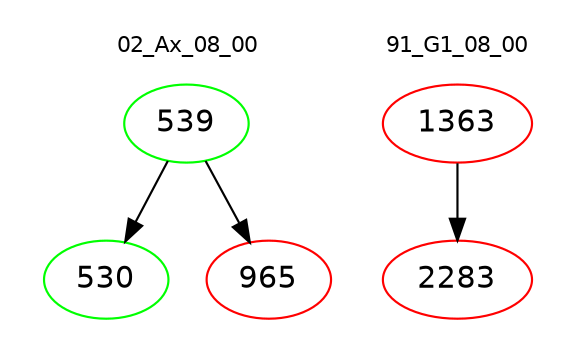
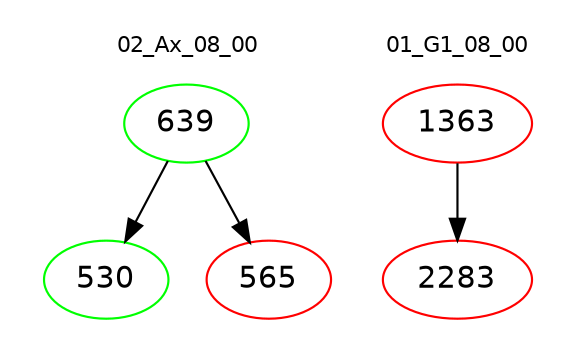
  digraph {
    fontname="DejaVu Sans"
    node [color=red fontname="DejaVu Sans"]
    edge [color=black fontname="DejaVu Sans"]
-   n1 [color=green label=539]
+   n1 [color=green label=639]
    n2 [color=green label=530]
-   n3 [label=965]
+   n3 [label=565]
    n4 [label=1363]
    n5 [label=2283]
    subgraph cluster_1 {
      color=white
      fontsize=10
      label="02_Ax_08_00"
      n1
      n2
      n3
    }
    subgraph cluster_2 {
      color=white
      fontsize=10
-     label="91_G1_08_00"
+     label="01_G1_08_00"
      n4
      n5
    }
    n1 -> n2
    n1 -> n3
    n4 -> n5
  }
